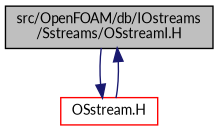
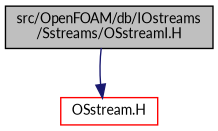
  digraph {
    fontname=Lato
    node [fontname=Lato fontsize=10 shape=record]
    edge [color=midnightblue fontname=Lato fontsize=10 labelfontname=FreeSans labelfontsize=10 style=solid]
    n1 [color=black fillcolor=grey75 fontcolor=black height=0.2 label="src/OpenFOAM/db/IOstreams\l/Sstreams/OSstreamI.H" style=filled width=0.4]
    n2 [color=red height=0.2 label="OSstream.H" width=0.4]
    n1 -> n2
-   n2 -> n1
  }
